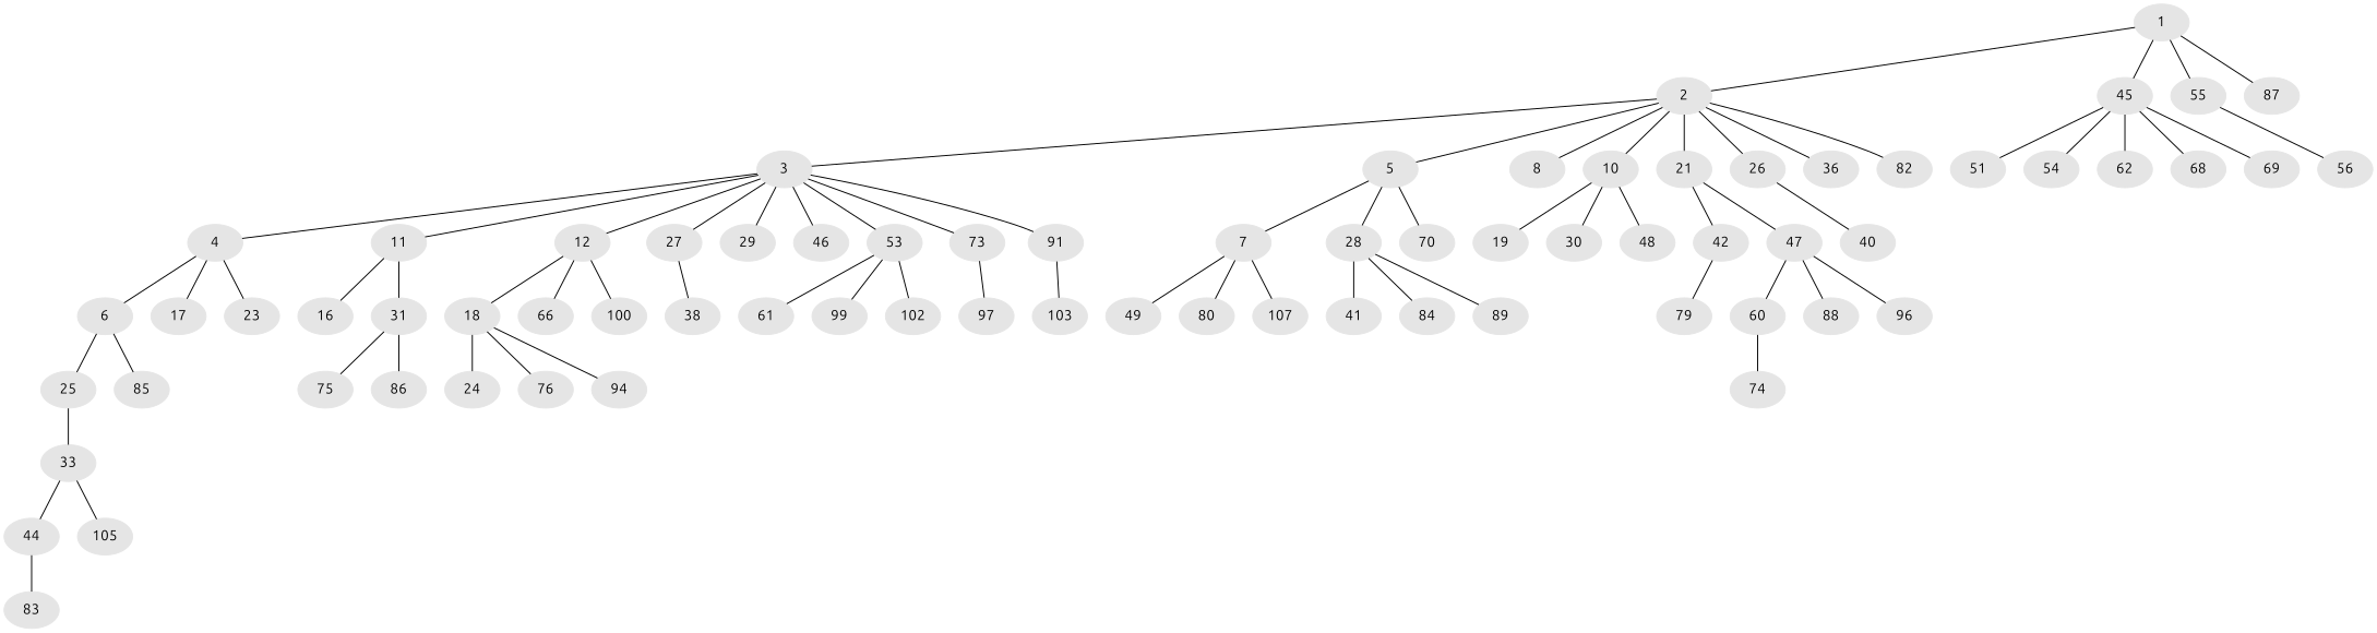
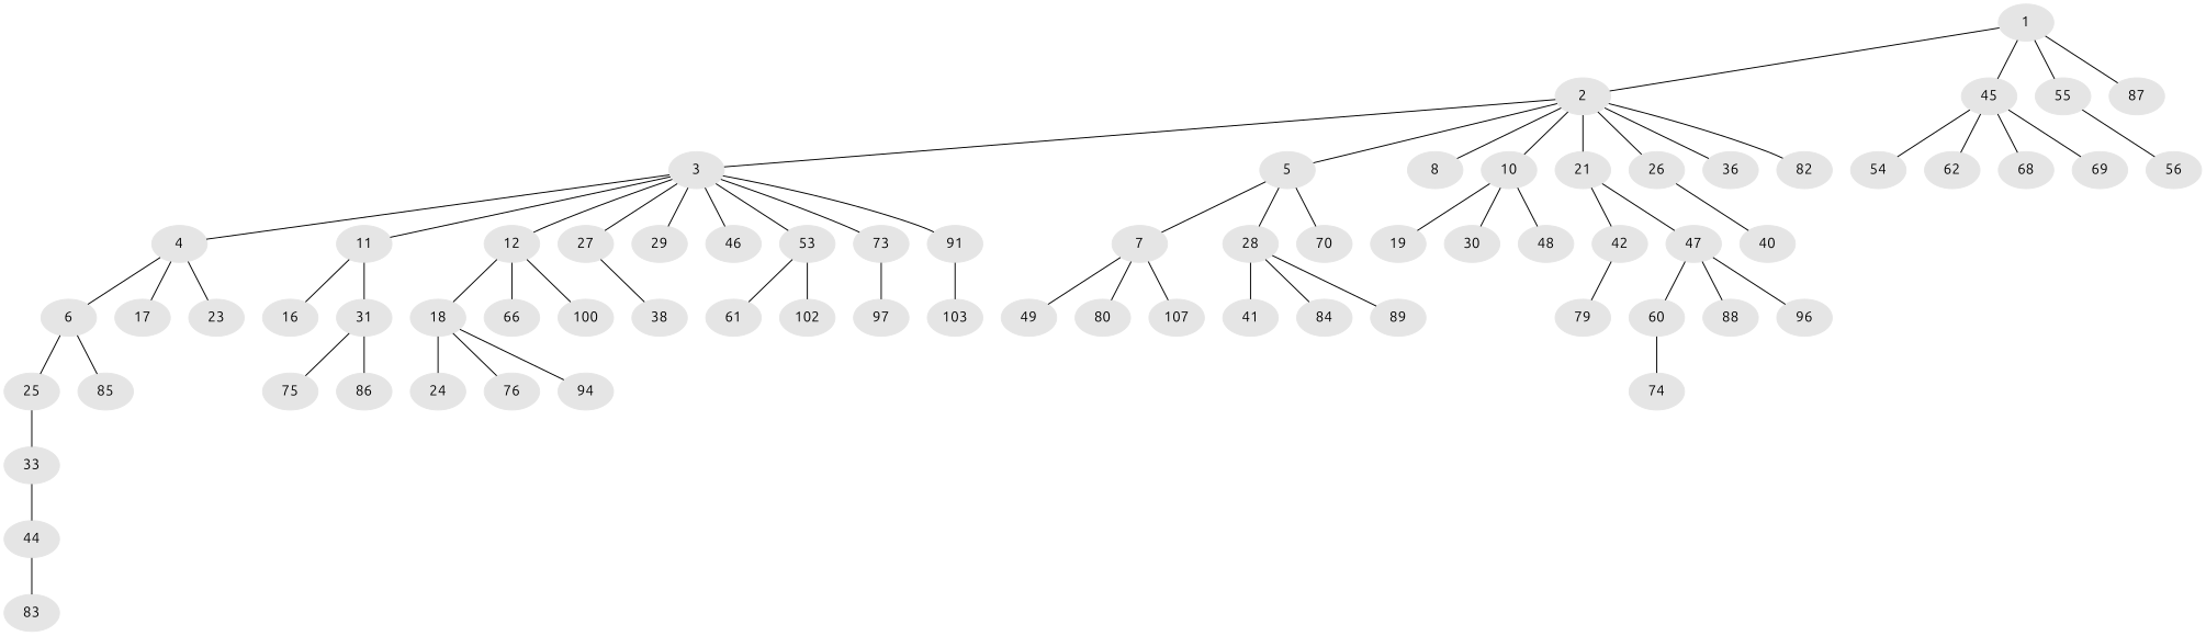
  graph {
    fontname=Ubuntu
    node [color=gray90 fontname=Ubuntu style=filled]
    edge [fontname=Ubuntu]
    1 [super="+37"]
    2 [super="+58"]
    45 [super="+59"]
    55
    87
    3 [super="+9"]
    5 [super="+22"]
    8 [super="+20"]
    10 [super="+13"]
    21 [super="+34"]
    26
    36
    82
-   51
    54 [super="+101"]
    62
    68
    69
    56 [super="+65"]
    4 [super="+15"]
    11 [super="+14"]
    12 [super="+104"]
    27 [super="+71"]
    29
    46 [super="+52"]
    53 [super="+78"]
    73 [super="+98"]
    n28 [label=91 super="+92"]
    7 [super="+32"]
    28 [super="+67"]
    70
    19
    30
    48
    42 [super="+77"]
    47 [super="+57"]
    40 [super="+43"]
    6 [super="+24"]
    17
    23
    16
    31 [super="+39"]
    18 [super="+35"]
    66
    100
    38
    61 [super="+91"]
-   99
    102
    97
    103
    25 [super="+63"]
    85
    49
    80
    n56 [label=107]
    41 [super="+93"]
    84
    89
    33 [super="+50"]
    75
    86
    n63 [label=24]
    76 [super="+95"]
    94
    79 [super="+90"]
    60 [super="+72"]
    88
    96
    44
-   105
    83
    74
    1 -- 2
    1 -- 45
    1 -- 55
    1 -- 87
    2 -- 3
    2 -- 5
    2 -- 8
    2 -- 10
    2 -- 21
    2 -- 26
    2 -- 36
    2 -- 82
-   45 -- 51
    45 -- 54
    45 -- 62
    45 -- 68
    45 -- 69
    55 -- 56
    3 -- 4
    3 -- 11
    3 -- 12
    3 -- 27
    3 -- 29
    3 -- 46
    3 -- 53
    3 -- 73
    3 -- n28
    5 -- 7
    5 -- 28
    5 -- 70
    10 -- 19
    10 -- 30
    10 -- 48
    21 -- 42
    21 -- 47
    26 -- 40
    4 -- 6
    4 -- 17
    4 -- 23
    11 -- 16
    11 -- 31
    12 -- 18
    12 -- 66
    12 -- 100
    27 -- 38
    53 -- 61
-   53 -- 99
    53 -- 102
    73 -- 97
    n28 -- 103
    7 -- 49
    7 -- 80
    7 -- n56
    28 -- 41
    28 -- 84
    28 -- 89
    42 -- 79
    47 -- 60
    47 -- 88
    47 -- 96
    6 -- 25
    6 -- 85
    31 -- 75
    31 -- 86
    18 -- n63
    18 -- 76
    18 -- 94
    25 -- 33
    33 -- 44
-   33 -- 105
    60 -- 74
    44 -- 83
  }
